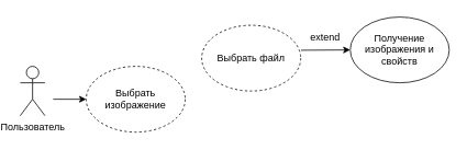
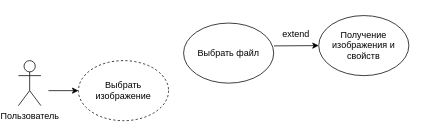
  <mxCell id="0" />
  <mxCell id="1" parent="0" />
  <mxCell id="2" value="Пользователь" style="shape=umlActor;verticalLabelPosition=bottom;verticalAlign=top;html=1;outlineConnect=0;" parent="1" vertex="1"><mxGeometry x="20" y="80" width="30" height="60" as="geometry" /></mxCell>
  <mxCell id="3" value="Выбрать изображение" style="ellipse;whiteSpace=wrap;html=1;dashed=1;" parent="1" vertex="1"><mxGeometry x="100" y="80" width="120" height="80" as="geometry" /></mxCell>
  <mxCell id="4" value="Получение изображения и свойств" style="ellipse;whiteSpace=wrap;html=1;" parent="1" vertex="1"><mxGeometry x="420" y="20" width="120" height="80" as="geometry" /></mxCell>
  <mxCell id="5" value="" style="endArrow=classic;html=1;rounded=0;entryX=0;entryY=0.5;entryDx=0;entryDy=0;" parent="1" target="3" edge="1"><mxGeometry width="50" height="50" relative="1" as="geometry"><mxPoint x="60" y="120" as="sourcePoint" /><mxPoint x="120" y="0" as="targetPoint" /></mxGeometry></mxCell>
- <mxCell id="6" value="Выбрать файл" style="ellipse;whiteSpace=wrap;html=1;dashed=1;" vertex="1" parent="1"><mxGeometry x="240" y="30" width="120" height="80" as="geometry" /></mxCell>
+ <mxCell id="6" value="Выбрать файл" style="ellipse;whiteSpace=wrap;html=1;" vertex="1" parent="1"><mxGeometry x="240" y="30" width="120" height="80" as="geometry" /></mxCell>
  <mxCell id="7" value="" style="endArrow=classic;html=1;rounded=0;exitX=1.003;exitY=0.38;exitDx=0;exitDy=0;exitPerimeter=0;" edge="1" parent="1" source="6"><mxGeometry width="50" height="50" relative="1" as="geometry"><mxPoint x="370" y="180" as="sourcePoint" /><mxPoint x="420" y="60" as="targetPoint" /></mxGeometry></mxCell>
  <mxCell id="8" value="extend" style="text;strokeColor=none;align=center;fillColor=none;html=1;verticalAlign=middle;whiteSpace=wrap;rounded=0;" vertex="1" parent="1"><mxGeometry x="360" y="30" width="60" height="30" as="geometry" /></mxCell>
